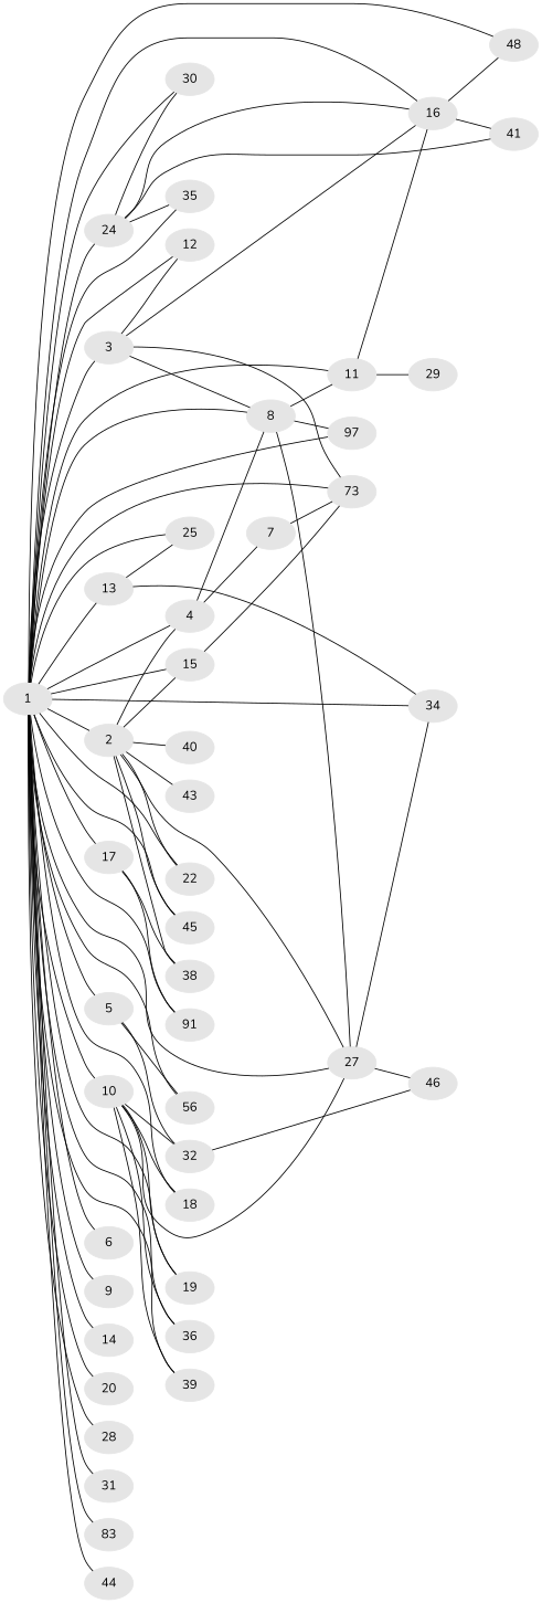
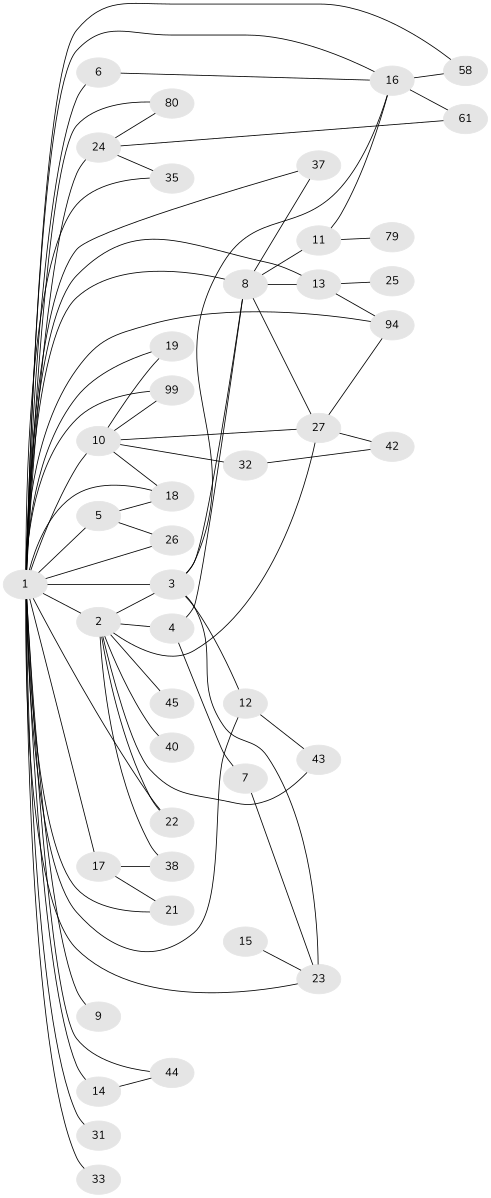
  graph {
    fontname=Nunito
    rankdir=LR
    node [color=gray90 fontname=Nunito style=filled]
    edge [fontname=Nunito weight=1.0]
    1
    2
    3
    4
    5
    6
    8
    9
    10
    11
    12
    13
    14
    15
    16
    17
    18
    19
-   20
-   21 [label=91]
+   21
    22
-   23 [label=73]
+   23
    24
    25
-   26 [label=56]
+   26
    27
-   28
-   30
+   30 [label=80]
    31
-   33 [label=83]
-   34
+   33
+   34 [label=94]
    35
-   36
-   37 [label=97]
-   39
+   37
+   39 [label=99]
    44
    45
-   48
+   48 [label=58]
    38
    40
    43
    7
    32
-   29
-   41
-   42 [label=46]
+   29 [label=79]
+   41 [label=61]
+   42
    1 -- 2 [weight=10.0]
    1 -- 3 [weight=13.0]
-   1 -- 4 [weight=2.0]
    1 -- 5
    1 -- 6 [weight=4.0]
    1 -- 8 [weight=2.0]
    1 -- 9
    1 -- 10 [weight=3.0]
-   1 -- 11
    1 -- 12
    1 -- 13 [weight=3.0]
    1 -- 14
-   1 -- 15 [weight=3.0]
    1 -- 16 [weight=2.0]
    1 -- 17
    1 -- 18
    1 -- 19
-   1 -- 20 [weight=4.0]
    1 -- 21
    1 -- 22
    1 -- 23 [weight=6.0]
    1 -- 24 [weight=5.0]
-   1 -- 25
    1 -- 26
-   1 -- 27 [weight=2.0]
-   1 -- 28
    1 -- 30
    1 -- 31 [weight=2.0]
    1 -- 33 [weight=2.0]
    1 -- 34 [weight=2.0]
    1 -- 35
-   1 -- 36
    1 -- 37
    1 -- 39 [weight=2.0]
    1 -- 44
-   1 -- 45
    1 -- 48
-   2 -- 15
+   2 -- 3
    2 -- 4
    2 -- 22
    2 -- 27 [weight=2.0]
    2 -- 45
    2 -- 38
    2 -- 40 [weight=2.0]
    2 -- 43
    3 -- 8
    3 -- 12
    3 -- 16 [weight=2.0]
    3 -- 23
    4 -- 8
    4 -- 7
    5 -- 26
-   5 -- 32
-   24 -- 16
+   5 -- 18
+   6 -- 16
    8 -- 11
+   8 -- 13
    8 -- 27
    8 -- 37
    10 -- 18
    10 -- 19
    10 -- 27
-   10 -- 36
    10 -- 39
    10 -- 32
    11 -- 16
    11 -- 29
+   12 -- 43
    13 -- 25
    13 -- 34
+   14 -- 44
    15 -- 23 [weight=2.0]
    16 -- 48
    16 -- 41
    17 -- 21
    17 -- 38
    24 -- 30
    24 -- 35
    24 -- 41
    27 -- 34
    27 -- 42
    7 -- 23
    32 -- 42
  }
